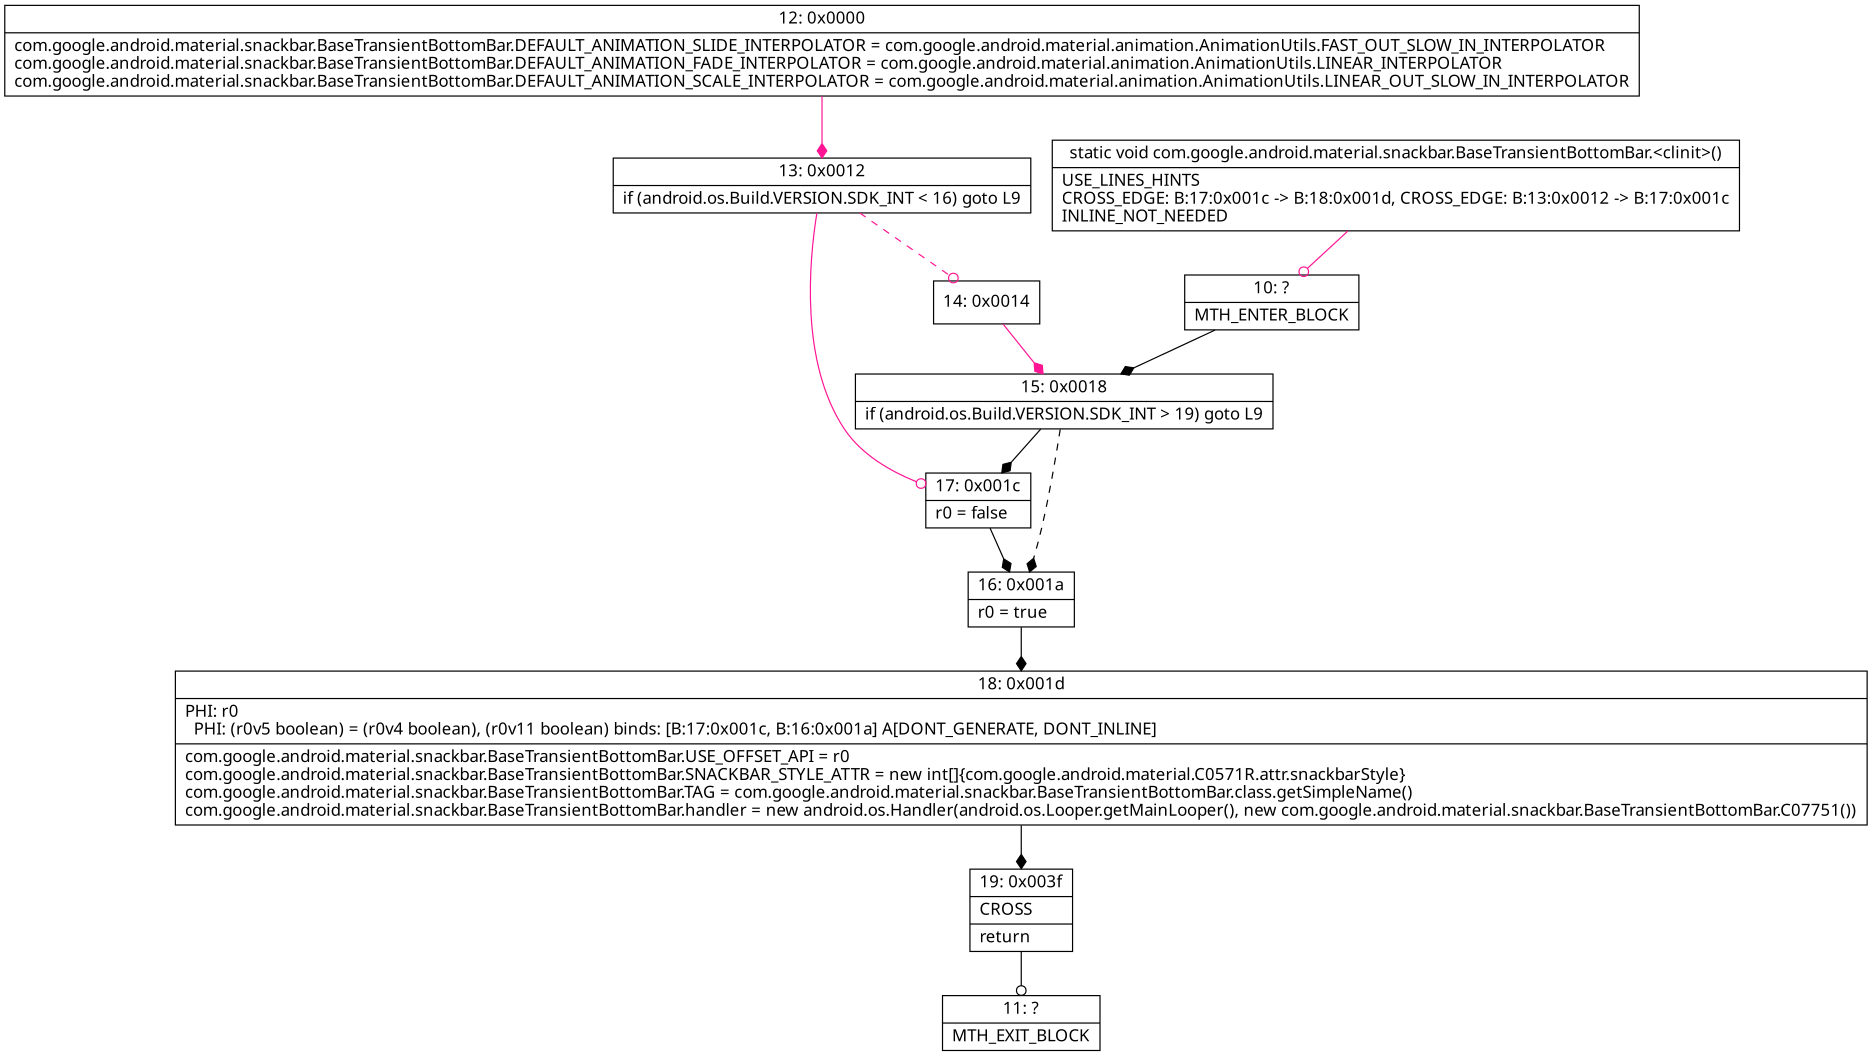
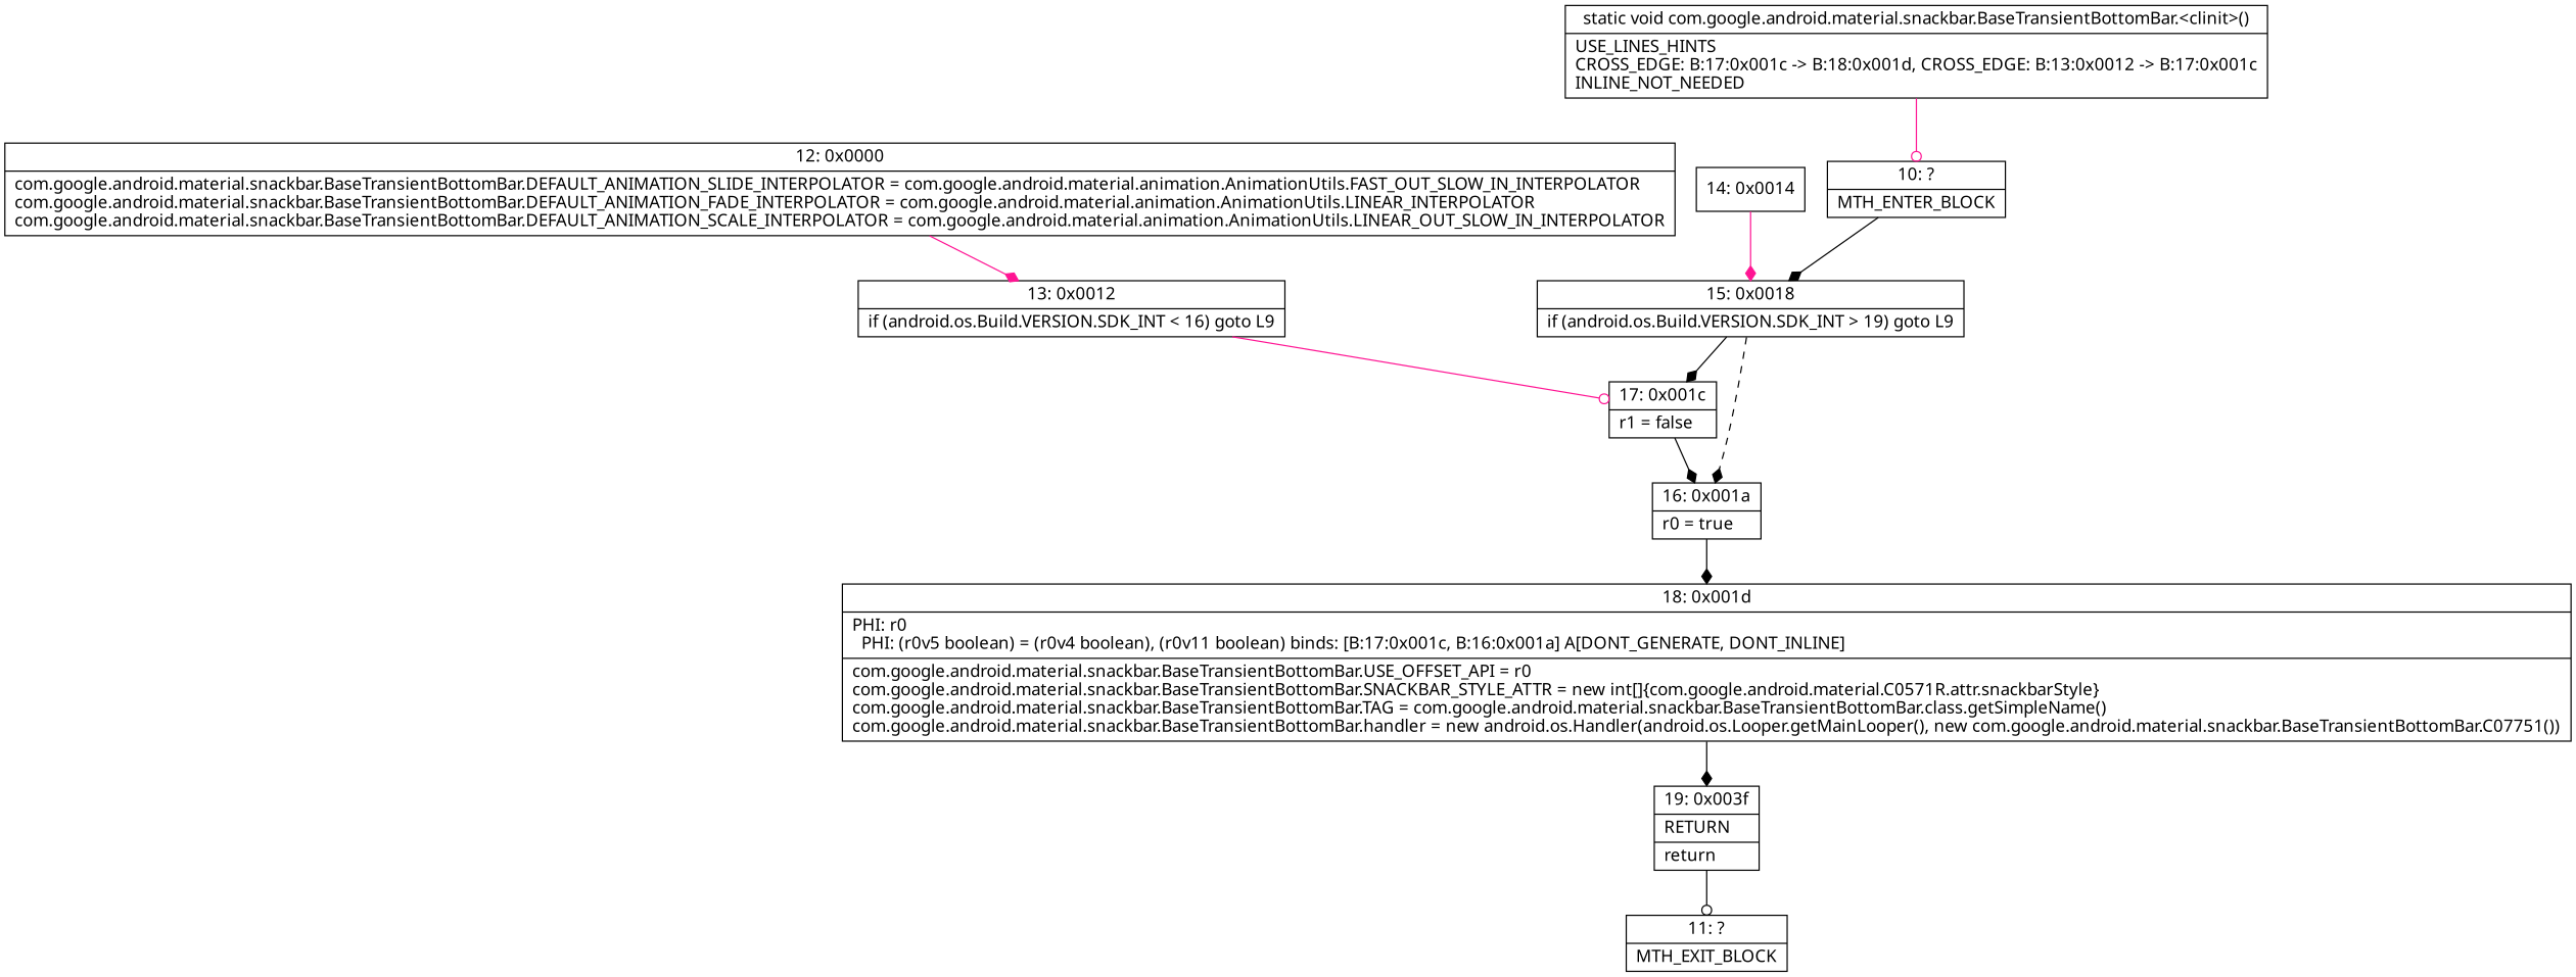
  digraph {
    fontname="Noto Sans"
    node [fontname="Noto Sans" shape=record]
    edge [arrowhead=diamond color=black fontname="Noto Sans"]
    n1 [label="{10\:\ ?|MTH_ENTER_BLOCK\l}"]
    n2 [label="{15\:\ 0x0018|if (android.os.Build.VERSION.SDK_INT \> 19) goto L9\l}"]
    n3 [label="{12\:\ 0x0000|com.google.android.material.snackbar.BaseTransientBottomBar.DEFAULT_ANIMATION_SLIDE_INTERPOLATOR = com.google.android.material.animation.AnimationUtils.FAST_OUT_SLOW_IN_INTERPOLATOR\lcom.google.android.material.snackbar.BaseTransientBottomBar.DEFAULT_ANIMATION_FADE_INTERPOLATOR = com.google.android.material.animation.AnimationUtils.LINEAR_INTERPOLATOR\lcom.google.android.material.snackbar.BaseTransientBottomBar.DEFAULT_ANIMATION_SCALE_INTERPOLATOR = com.google.android.material.animation.AnimationUtils.LINEAR_OUT_SLOW_IN_INTERPOLATOR\l}"]
    n4 [label="{13\:\ 0x0012|if (android.os.Build.VERSION.SDK_INT \< 16) goto L9\l}"]
    n5 [label="{14\:\ 0x0014}"]
-   n6 [label="{17\:\ 0x001c|r0 = false\l}"]
+   n6 [label="{17\:\ 0x001c|r1 = false\l}"]
    n7 [label="{16\:\ 0x001a|r0 = true\l}"]
    n8 [label="{18\:\ 0x001d|PHI: r0 \l  PHI: (r0v5 boolean) = (r0v4 boolean), (r0v11 boolean) binds: [B:17:0x001c, B:16:0x001a] A[DONT_GENERATE, DONT_INLINE]\l|com.google.android.material.snackbar.BaseTransientBottomBar.USE_OFFSET_API = r0\lcom.google.android.material.snackbar.BaseTransientBottomBar.SNACKBAR_STYLE_ATTR = new int[]\{com.google.android.material.C0571R.attr.snackbarStyle\}\lcom.google.android.material.snackbar.BaseTransientBottomBar.TAG = com.google.android.material.snackbar.BaseTransientBottomBar.class.getSimpleName()\lcom.google.android.material.snackbar.BaseTransientBottomBar.handler = new android.os.Handler(android.os.Looper.getMainLooper(), new com.google.android.material.snackbar.BaseTransientBottomBar.C07751())\l}"]
-   n9 [label="{19\:\ 0x003f|CROSS\l|return\l}"]
+   n9 [label="{19\:\ 0x003f|RETURN\l|return\l}"]
    n10 [label="{11\:\ ?|MTH_EXIT_BLOCK\l}"]
    n11 [label="{static void com.google.android.material.snackbar.BaseTransientBottomBar.\<clinit\>()  | USE_LINES_HINTS\lCROSS_EDGE: B:17:0x001c \-\> B:18:0x001d, CROSS_EDGE: B:13:0x0012 \-\> B:17:0x001c\lINLINE_NOT_NEEDED\l}"]
    n1 -> n2
    n2 -> n6
    n2 -> n7 [style=dashed]
    n3 -> n4 [color=deeppink]
-   n4 -> n5 [arrowhead=odot color=deeppink style=dashed]
    n4 -> n6 [arrowhead=odot color=deeppink]
    n5 -> n2 [color=deeppink]
    n6 -> n7
    n7 -> n8
    n8 -> n9
    n9 -> n10 [arrowhead=odot]
    n11 -> n1 [arrowhead=odot color=deeppink]
  }
